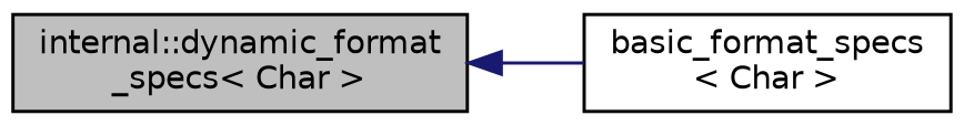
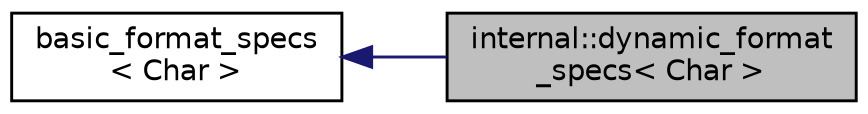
  digraph {
    rankdir=LR
    node [color=black fontname=Helvetica fontsize=10 shape=record style=filled]
    n1 [fillcolor=grey75 fontcolor=black height=0.2 label="internal::dynamic_format\l_specs\< Char \>" width=0.4]
    n2 [fillcolor=white height=0.2 label="basic_format_specs\l\< Char \>" width=0.4]
-   n1 -> n2 [color=midnightblue dir=back fontname=Helvetica fontsize=10 labelfontname=Helvetica labelfontsize=10 style=solid]
+   n2 -> n1 [color=midnightblue dir=back fontname=Helvetica fontsize=10 labelfontname=Helvetica labelfontsize=10 style=solid]
  }
